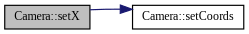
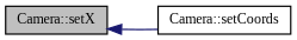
  digraph {
    rankdir=LR
    fontname="Liberation Serif"
    node [color=black fontname="Liberation Serif" fontsize=10 shape=record style=filled]
    n1 [fillcolor=grey75 fontcolor=black height=0.2 label="Camera::setX" width=0.4]
    n2 [fillcolor=white height=0.2 label="Camera::setCoords" width=0.4]
-   n2 -> n1 [color=midnightblue dir=back fontname="Liberation Serif" fontsize=10 labelfontname=Helvetica labelfontsize=10 style=solid]
+   n1 -> n2 [color=midnightblue dir=back fontname="Liberation Serif" fontsize=10 labelfontname=Helvetica labelfontsize=10 style=solid]
  }
